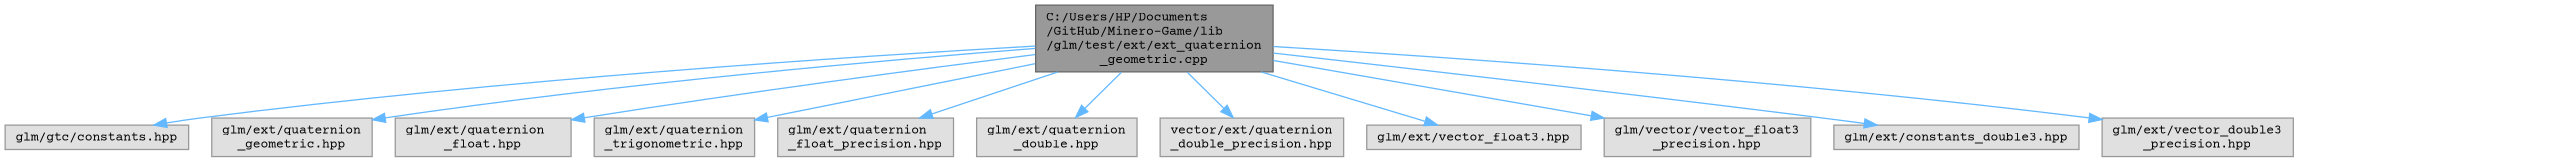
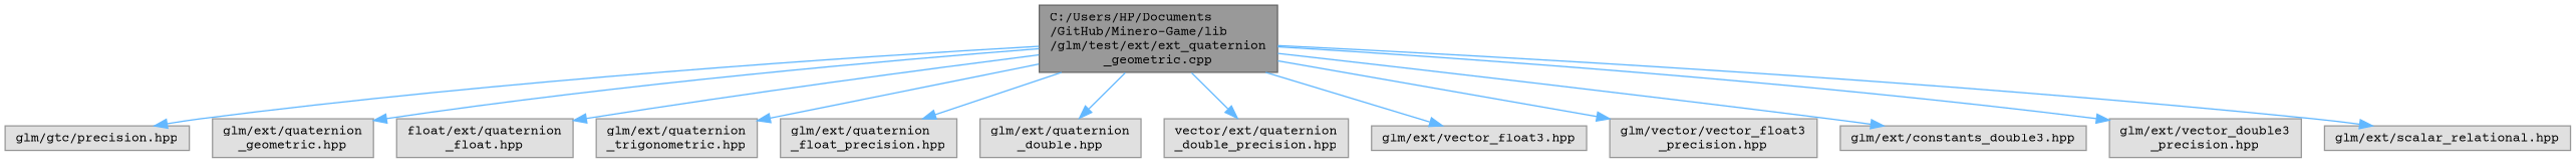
  digraph {
    fontname="Courier Prime"
    node [color=grey60 fillcolor="#E0E0E0" fontname="Courier Prime" fontsize=10 shape=box style=filled]
    edge [color=steelblue1 fontname="Courier Prime" fontsize=10 labelfontname=Helvetica labelfontsize=10 style=solid]
    n1 [color=gray40 fillcolor=grey60 fontcolor=black height=0.2 label="C:/Users/HP/Documents\l/GitHub/Minero-Game/lib\l/glm/test/ext/ext_quaternion\l_geometric.cpp" width=0.4]
-   n2 [height=0.2 label="glm/gtc/constants.hpp" width=0.4]
+   n2 [height=0.2 label="glm/gtc/precision.hpp" width=0.4]
    n3 [height=0.2 label="glm/ext/quaternion\l_geometric.hpp" width=0.4]
-   n4 [height=0.2 label="glm/ext/quaternion\l_float.hpp" width=0.4]
+   n4 [height=0.2 label="float/ext/quaternion\l_float.hpp" width=0.4]
    n5 [height=0.2 label="glm/ext/quaternion\l_trigonometric.hpp" width=0.4]
    n6 [height=0.2 label="glm/ext/quaternion\l_float_precision.hpp" width=0.4]
    n7 [height=0.2 label="glm/ext/quaternion\l_double.hpp" width=0.4]
    n8 [height=0.2 label="vector/ext/quaternion\l_double_precision.hpp" width=0.4]
    n9 [height=0.2 label="glm/ext/vector_float3.hpp" width=0.4]
    n10 [height=0.2 label="glm/vector/vector_float3\l_precision.hpp" width=0.4]
    n11 [height=0.2 label="glm/ext/constants_double3.hpp" width=0.4]
    n12 [height=0.2 label="glm/ext/vector_double3\l_precision.hpp" width=0.4]
+   n13 [height=0.2 label="glm/ext/scalar_relational.hpp" width=0.4]
    n1 -> n2
    n1 -> n3
    n1 -> n4
    n1 -> n5
    n1 -> n6
    n1 -> n7
    n1 -> n8
    n1 -> n9
    n1 -> n10
    n1 -> n11
    n1 -> n12
+   n1 -> n13
  }
